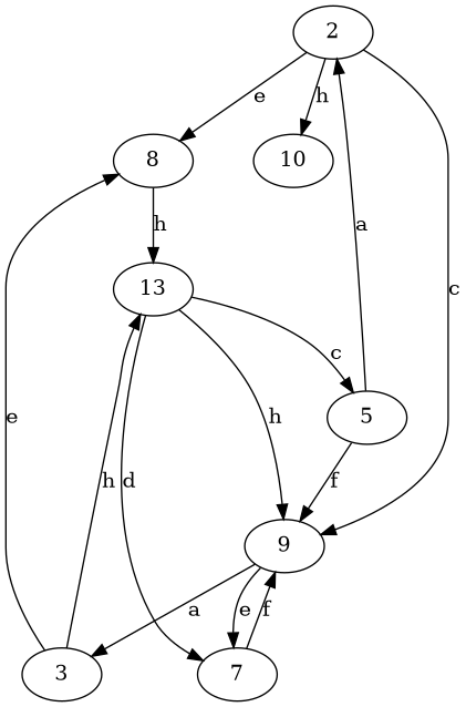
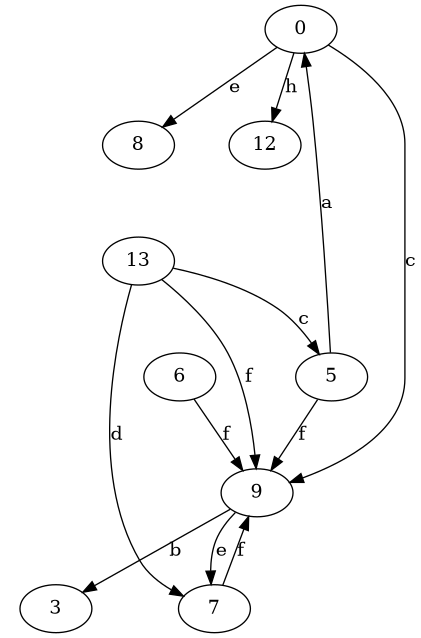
  strict digraph {
-   0 [label=2]
+   0
    8
-   12 [label=10]
+   12
    9
    5
    13
    3
+   6
    7
    0 -> 8 [label=e]
    0 -> 12 [label=h]
    0 -> 9 [label=c]
-   8 -> 13 [label=h]
-   9 -> 3 [label=a]
+   9 -> 3 [label=b]
    9 -> 7 [label=e]
    5 -> 0 [label=a]
    5 -> 9 [label=f]
-   13 -> 9 [label=h]
+   13 -> 9 [label=f]
    13 -> 5 [label=c]
    13 -> 7 [label=d]
-   3 -> 8 [label=e]
-   3 -> 13 [label=h]
+   6 -> 9 [label=f]
    7 -> 9 [label=f]
  }
